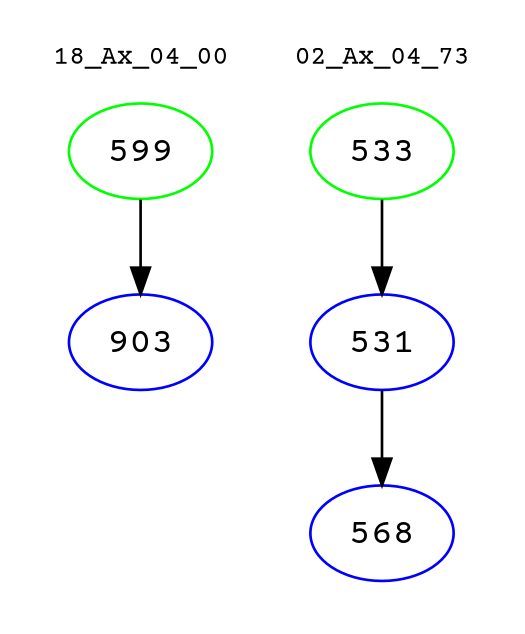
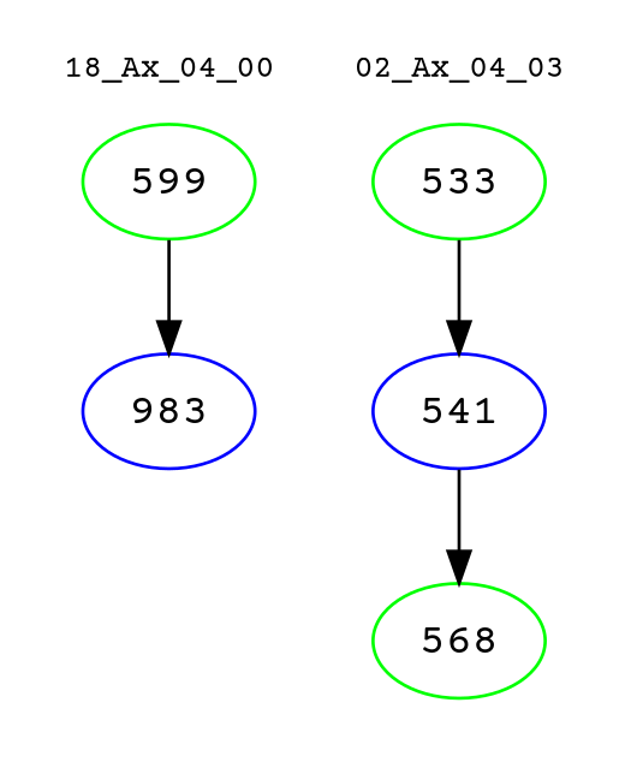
  digraph {
    fontname="Courier Prime"
    node [color=blue fontname="Courier Prime"]
    edge [color=black fontname="Courier Prime"]
    n1 [color=green label=599]
-   n2 [label=903]
+   n2 [label=983]
    n3 [color=green label=533]
-   n4 [label=531]
-   n5 [label=568]
+   n4 [label=541]
+   n5 [color=green label=568]
    subgraph cluster_1 {
      color=white
      fontsize=10
      label="18_Ax_04_00"
      n1
      n2
    }
    subgraph cluster_2 {
      color=white
      fontsize=10
-     label="02_Ax_04_73"
+     label="02_Ax_04_03"
      n3
      n4
      n5
    }
    n1 -> n2
    n3 -> n4
    n4 -> n5
  }
